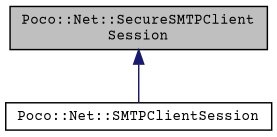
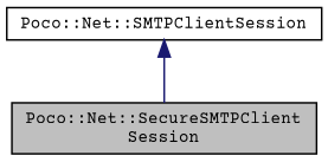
  digraph {
    fontname="Courier Prime"
    node [color=black fontname="Courier Prime" fontsize=10 shape=record style=filled]
    n1 [fillcolor=grey75 fontcolor=black height=0.2 label="Poco::Net::SecureSMTPClient\lSession" width=0.4]
    n2 [fillcolor=white height=0.2 label="Poco::Net::SMTPClientSession" width=0.4]
-   n1 -> n2 [color=midnightblue dir=back fontname="Courier Prime" fontsize=10 labelfontname=Helvetica labelfontsize=10 style=solid]
+   n2 -> n1 [color=midnightblue dir=back fontname="Courier Prime" fontsize=10 labelfontname=Helvetica labelfontsize=10 style=solid]
  }
